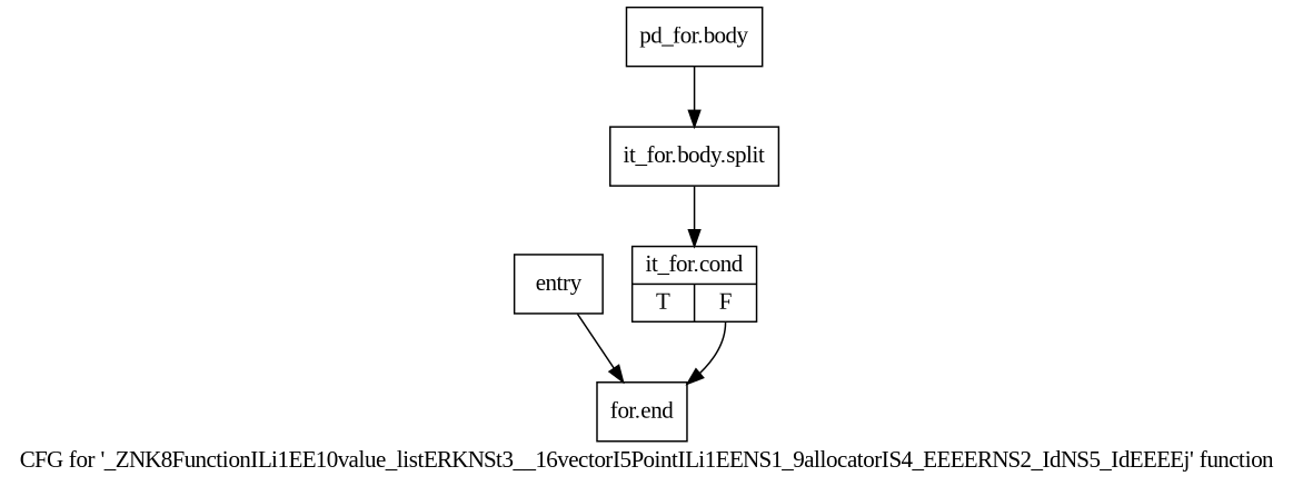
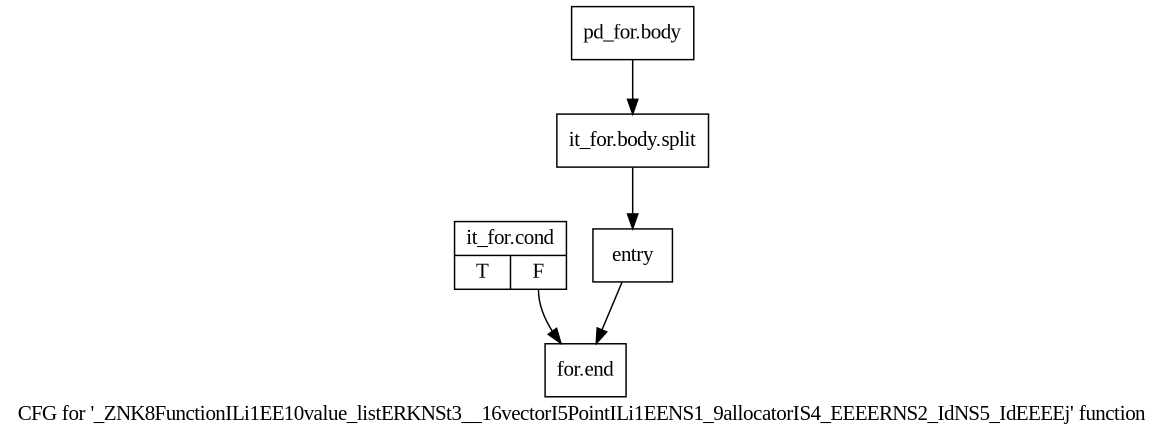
  digraph {
    fontname="Liberation Serif"
    label="CFG for '_ZNK8FunctionILi1EE10value_listERKNSt3__16vectorI5PointILi1EENS1_9allocatorIS4_EEEERNS2_IdNS5_IdEEEEj' function"
    node [fontname="Liberation Serif" shape=record]
    edge [fontname="Liberation Serif"]
    n1 [label="{entry}"]
    n2 [label="{for.end}"]
    n3 [label="{it_for.cond|{<s0>T|<s1>F}}"]
    n4 [label="{pd_for.body}"]
    n5 [label="{it_for.body.split}"]
    n1 -> n2
    n3 -> n2 [tailport=s1]
    n4 -> n5
-   n5 -> n3
+   n5 -> n1
  }
